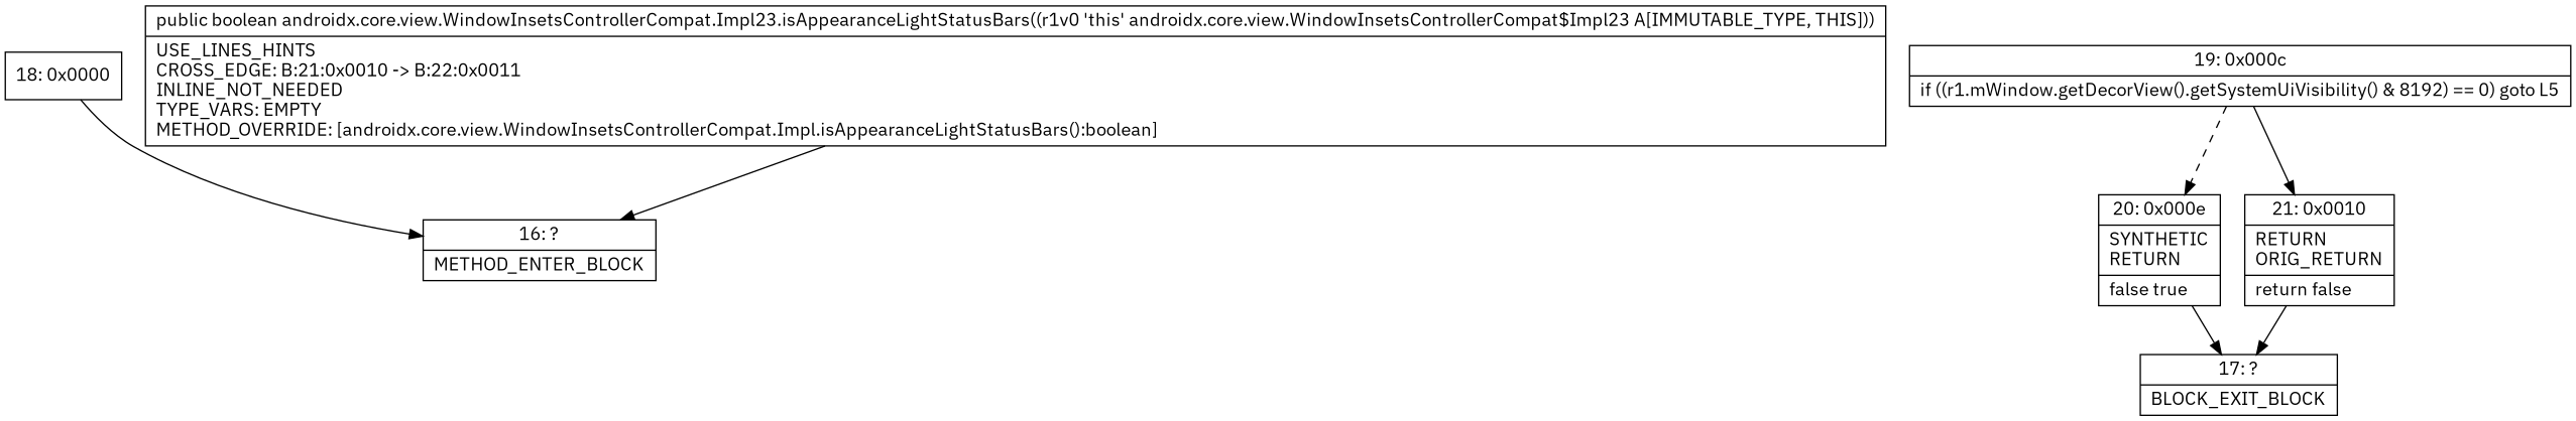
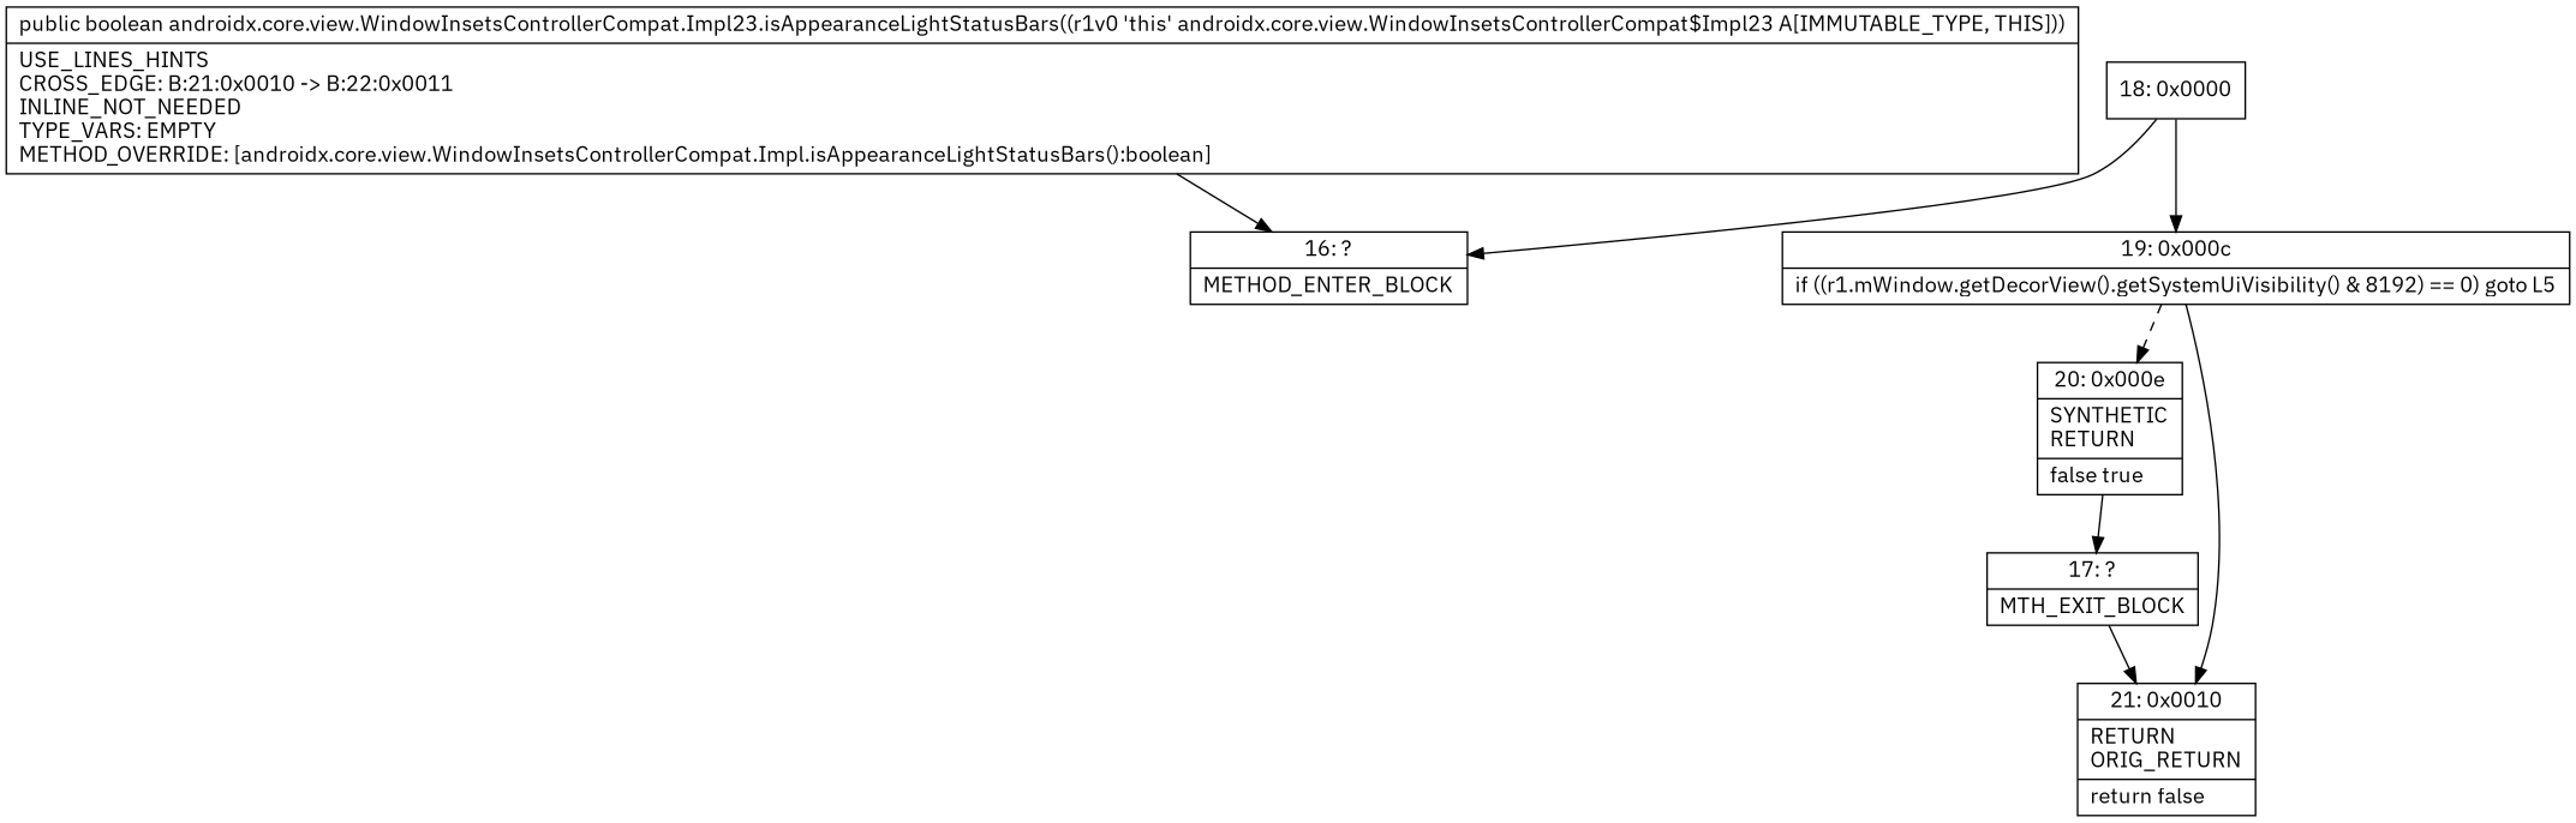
  digraph {
    fontname="IBM Plex Sans"
    node [fontname="IBM Plex Sans" shape=record]
    edge [fontname="IBM Plex Sans"]
    n1 [label="{16\:\ ?|METHOD_ENTER_BLOCK\l}"]
    n2 [label="{18\:\ 0x0000}"]
    n3 [label="{19\:\ 0x000c|if ((r1.mWindow.getDecorView().getSystemUiVisibility() & 8192) == 0) goto L5\l}"]
    n4 [label="{20\:\ 0x000e|SYNTHETIC\lRETURN\l|false true\l}"]
    n5 [label="{21\:\ 0x0010|RETURN\lORIG_RETURN\l|return false\l}"]
-   n6 [label="{17\:\ ?|BLOCK_EXIT_BLOCK\l}"]
+   n6 [label="{17\:\ ?|MTH_EXIT_BLOCK\l}"]
    n7 [label="{public boolean androidx.core.view.WindowInsetsControllerCompat.Impl23.isAppearanceLightStatusBars((r1v0 'this' androidx.core.view.WindowInsetsControllerCompat$Impl23 A[IMMUTABLE_TYPE, THIS]))  | USE_LINES_HINTS\lCROSS_EDGE: B:21:0x0010 \-\> B:22:0x0011\lINLINE_NOT_NEEDED\lTYPE_VARS: EMPTY\lMETHOD_OVERRIDE: [androidx.core.view.WindowInsetsControllerCompat.Impl.isAppearanceLightStatusBars():boolean]\l}"]
    n2 -> n1
+   n2 -> n3
    n3 -> n4 [style=dashed]
    n3 -> n5
    n4 -> n6
-   n5 -> n6
+   n6 -> n5
    n7 -> n1
  }
